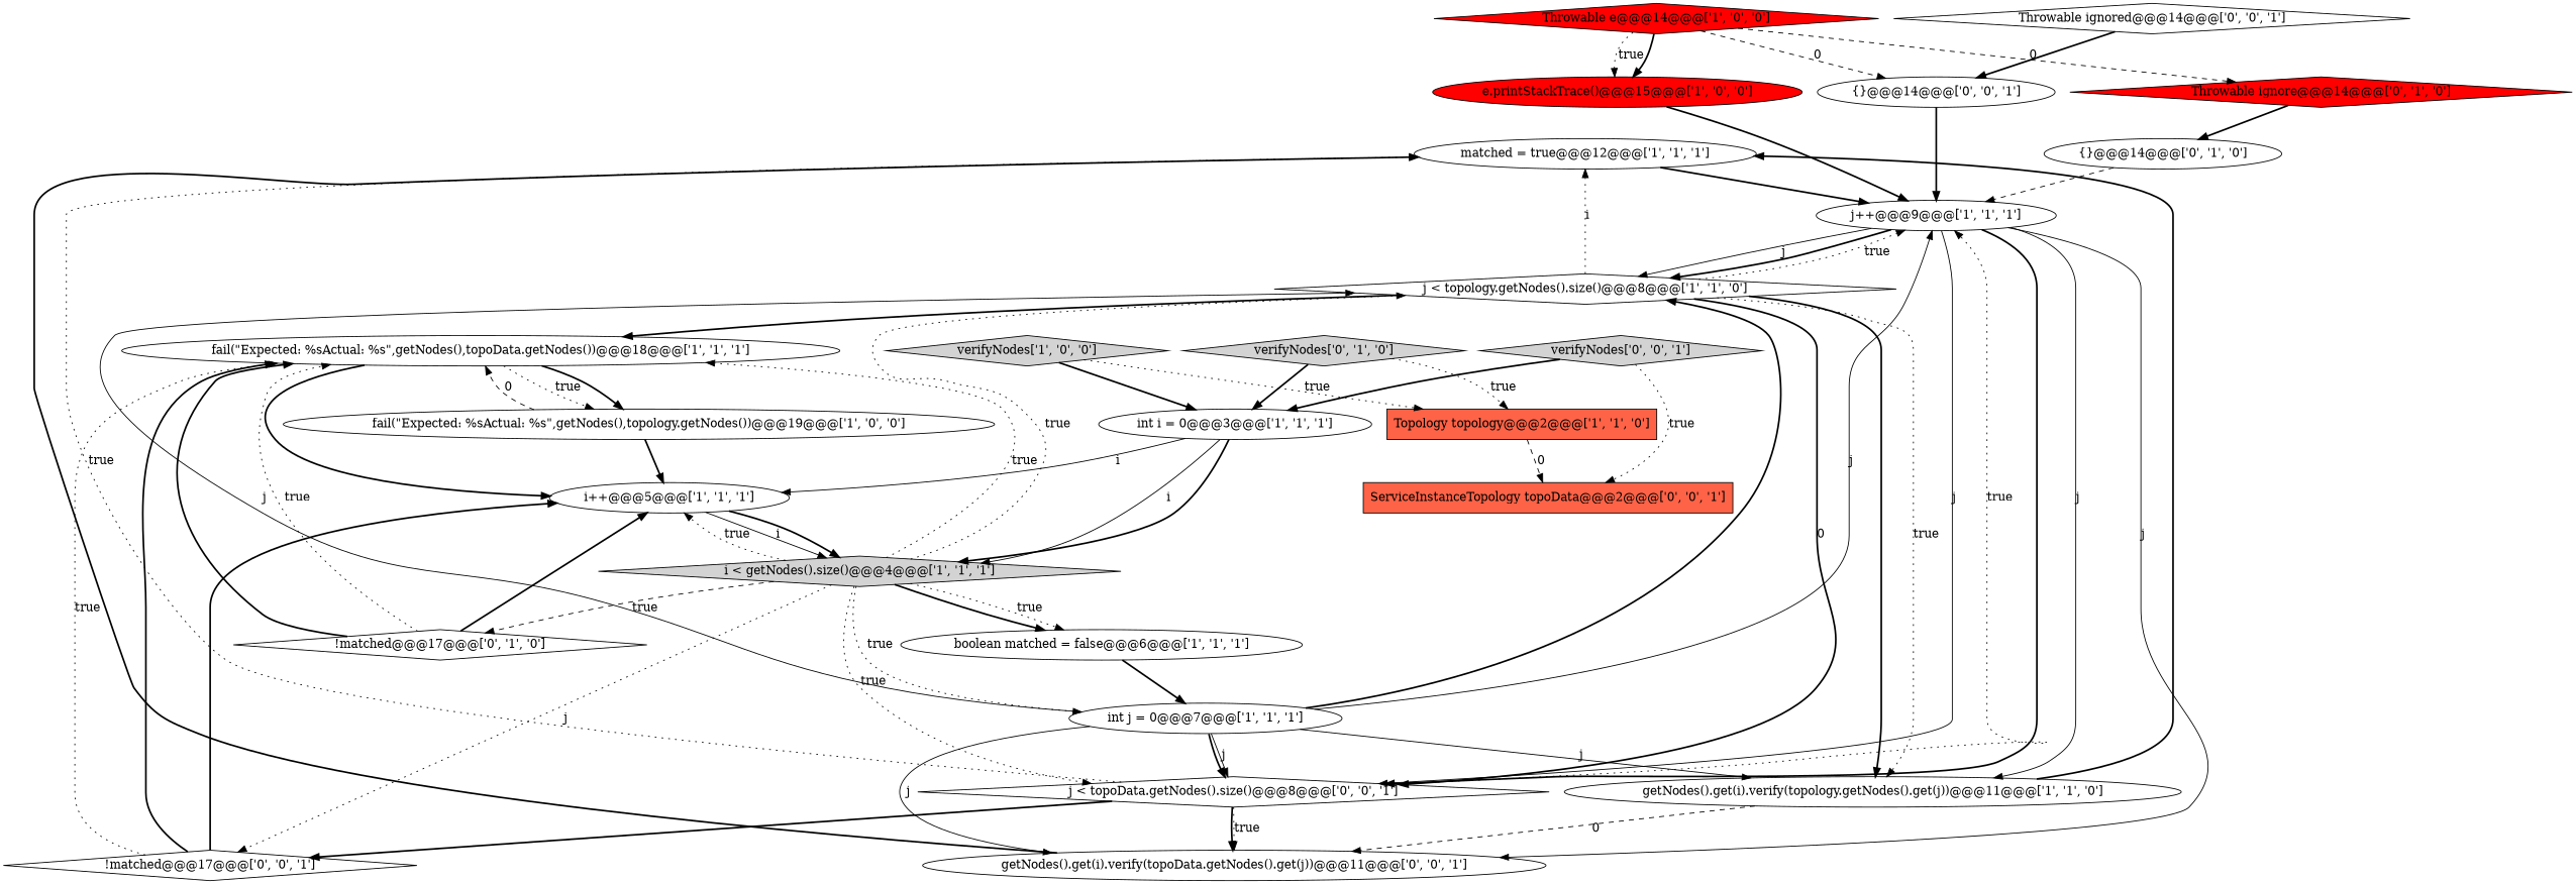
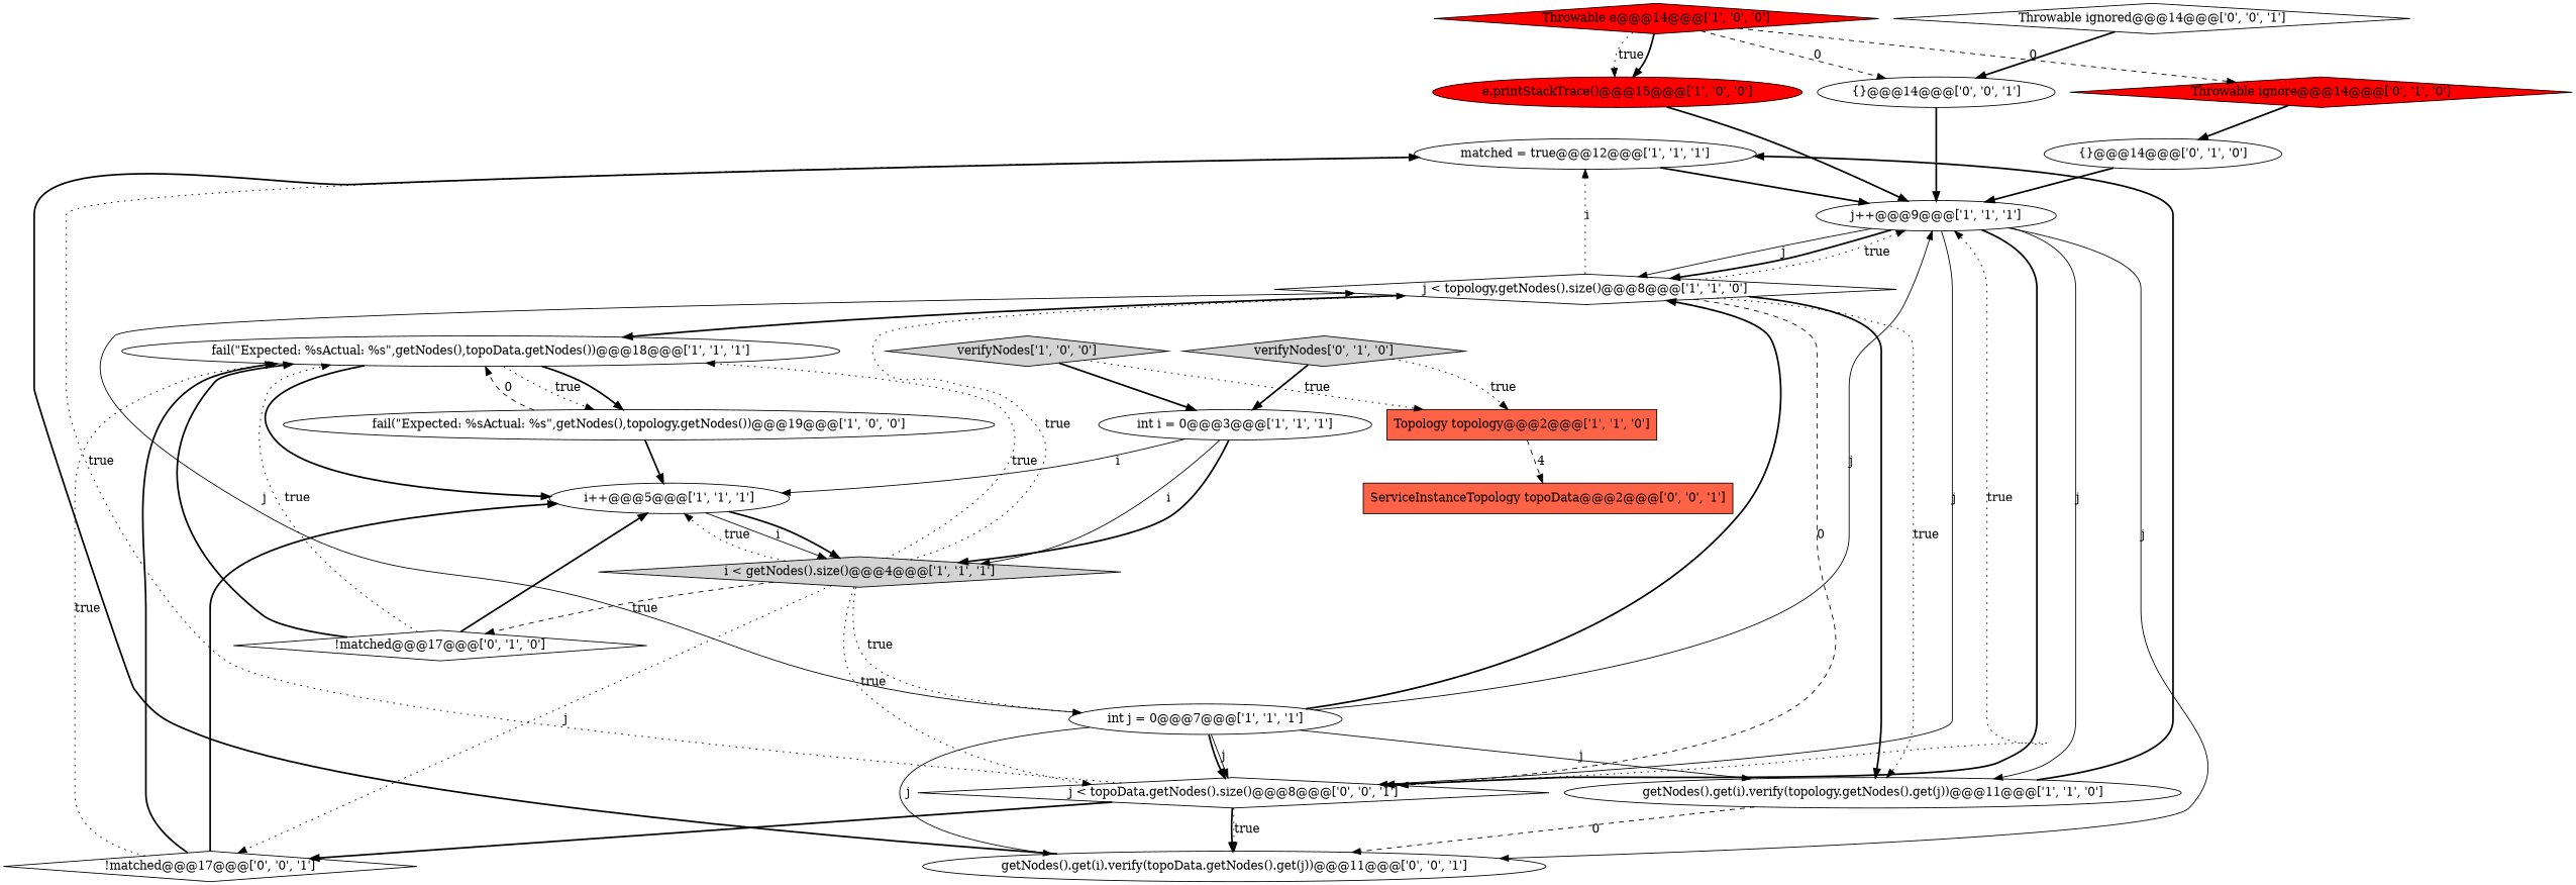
  digraph {
    node [fillcolor=white shape=ellipse style=filled]
    edge [style=bold]
    n1 [label="matched = true@@@12@@@['1', '1', '1']"]
    n2 [label="j++@@@9@@@['1', '1', '1']"]
    n3 [label="getNodes().get(i).verify(topoData.getNodes().get(j))@@@11@@@['0', '0', '1']"]
    n4 [label="j < topology.getNodes().size()@@@8@@@['1', '1', '0']" shape=diamond]
    n5 [label="j < topoData.getNodes().size()@@@8@@@['0', '0', '1']" shape=diamond]
    n6 [label="getNodes().get(i).verify(topology.getNodes().get(j))@@@11@@@['1', '1', '0']"]
    n7 [fillcolor=tomato label="Topology topology@@@2@@@['1', '1', '0']" shape=box]
    n8 [fillcolor=tomato label="ServiceInstanceTopology topoData@@@2@@@['0', '0', '1']" shape=box]
    n9 [label="fail(\"Expected: %sActual: %s\",getNodes(),topology.getNodes())@@@19@@@['1', '0', '0']"]
    n10 [label="fail(\"Expected: %sActual: %s\",getNodes(),topoData.getNodes())@@@18@@@['1', '1', '1']"]
    n11 [label="i++@@@5@@@['1', '1', '1']"]
    n12 [fillcolor=lightgray label="i < getNodes().size()@@@4@@@['1', '1', '1']" shape=diamond]
-   n13 [label="boolean matched = false@@@6@@@['1', '1', '1']"]
    n14 [label="int j = 0@@@7@@@['1', '1', '1']"]
    n15 [fillcolor=red label="Throwable e@@@14@@@['1', '0', '0']" shape=diamond]
    n16 [label="{}@@@14@@@['0', '0', '1']"]
    n17 [fillcolor=red label="e.printStackTrace()@@@15@@@['1', '0', '0']"]
    n18 [fillcolor=red label="Throwable ignore@@@14@@@['0', '1', '0']" shape=diamond]
    n19 [label="{}@@@14@@@['0', '1', '0']"]
    n20 [label="!matched@@@17@@@['0', '0', '1']" shape=diamond]
    n21 [label="!matched@@@17@@@['0', '1', '0']" shape=diamond]
    n22 [label="Throwable ignored@@@14@@@['0', '0', '1']" shape=diamond]
    n23 [label="int i = 0@@@3@@@['1', '1', '1']"]
-   n24 [fillcolor=lightgray label="verifyNodes['0', '0', '1']" shape=diamond]
    n25 [fillcolor=lightgray label="verifyNodes['0', '1', '0']" shape=diamond]
    n26 [fillcolor=lightgray label="verifyNodes['1', '0', '0']" shape=diamond]
    n1 -> n2
    n2 -> n3 [label=j style=solid]
    n2 -> n4 [label=j style=solid]
    n2 -> n4
    n2 -> n5 [label=j style=solid]
    n2 -> n5
    n2 -> n6 [label=j style=solid]
    n3 -> n1
    n4 -> n1 [label=i style=dotted]
    n4 -> n2 [label=true style=dotted]
-   n4 -> n5 [label=0]
+   n4 -> n5 [label=0 style=dashed]
    n4 -> n6
    n4 -> n6 [label=true style=dotted]
    n4 -> n10
    n5 -> n1 [label=true style=dotted]
    n5 -> n2 [label=true style=dotted]
    n5 -> n3 [label=true style=dotted]
    n5 -> n3
    n5 -> n20
    n6 -> n1
    n6 -> n3 [label=0 style=dashed]
-   n7 -> n8 [label=0 style=dashed]
+   n7 -> n8 [label=4 style=dashed]
    n9 -> n10 [label=0 style=dashed]
    n9 -> n11
    n10 -> n9 [label=true style=dotted]
    n10 -> n9
    n10 -> n11
    n11 -> n12 [label=i style=solid]
    n11 -> n12
    n12 -> n4 [label=true style=dotted]
    n12 -> n5 [label=true style=dotted]
    n12 -> n10 [label=true style=dotted]
    n12 -> n11 [label=true style=dotted]
-   n12 -> n13
-   n12 -> n13 [label=true style=dotted]
    n12 -> n14 [label=true style=dotted]
    n12 -> n20 [label=j style=dotted]
    n12 -> n21 [label=true style=dashed]
-   n13 -> n14
    n14 -> n2 [label=j style=solid]
    n14 -> n3 [label=j style=solid]
    n14 -> n4
    n14 -> n4 [label=j style=solid]
    n14 -> n5
    n14 -> n5 [label=j style=solid]
    n14 -> n6 [label=j style=solid]
    n15 -> n16 [label=0 style=dashed]
    n15 -> n17 [label=true style=dotted]
    n15 -> n17
    n15 -> n18 [label=0 style=dashed]
    n16 -> n2
    n17 -> n2
    n18 -> n19
-   n19 -> n2 [style=dashed]
+   n19 -> n2
    n20 -> n10
    n20 -> n10 [label=true style=dotted]
    n20 -> n11
    n21 -> n10
    n21 -> n10 [label=true style=dotted]
    n21 -> n11
    n22 -> n16
    n23 -> n11 [label=i style=solid]
    n23 -> n12 [label=i style=solid]
    n23 -> n12
-   n24 -> n8 [label=true style=dotted]
-   n24 -> n23
    n25 -> n7 [label=true style=dotted]
    n25 -> n23
    n26 -> n7 [label=true style=dotted]
    n26 -> n23
  }
